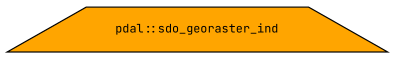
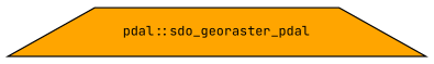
  digraph {
    rankdir=LR
    fontname="JetBrains Mono"
-   n1 [color=black fillcolor=orange fontname="JetBrains Mono" fontsize=10 height=0.2 label="pdal::sdo_georaster_ind" shape=trapezium style=filled width=0.4]
+   n1 [color=black fillcolor=orange fontname="JetBrains Mono" fontsize=10 height=0.2 label="pdal::sdo_georaster_pdal" shape=trapezium style=filled width=0.4]
  }
